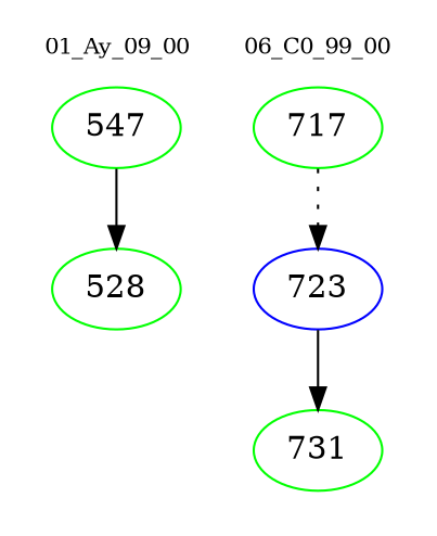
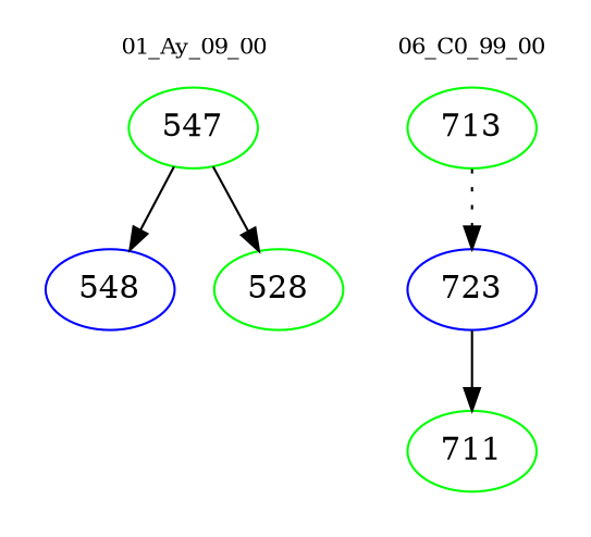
  digraph {
    node [color=green]
    edge [color=black style=solid]
    n1 [label=547]
+   n2 [color=blue label=548]
    n3 [label=528]
-   n4 [label=717]
+   n4 [label=713]
    n5 [color=blue label=723]
-   n6 [label=731]
+   n6 [label=711]
    subgraph cluster_1 {
      color=white
      fontsize=10
      label="01_Ay_09_00"
      n1
+     n2
      n3
    }
    subgraph cluster_2 {
      color=white
      fontsize=10
      label="06_C0_99_00"
      n4
      n5
      n6
    }
+   n1 -> n2
    n1 -> n3
    n4 -> n5 [style=dotted]
    n5 -> n6
  }
